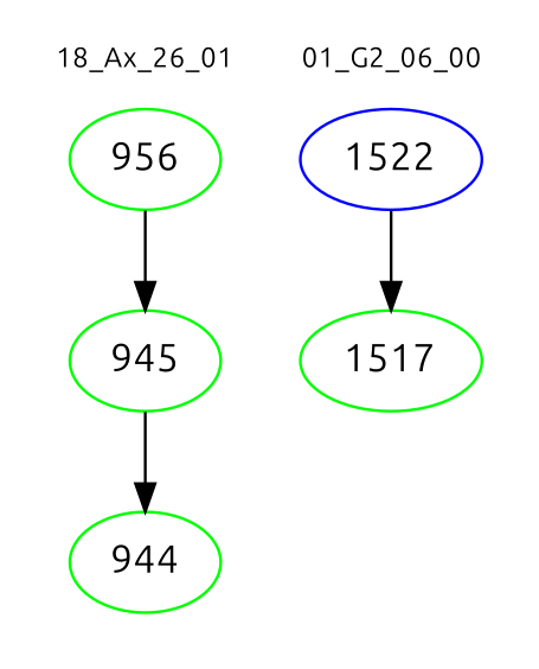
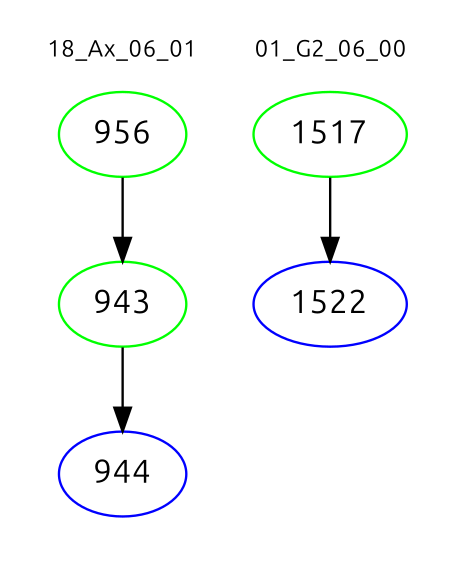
  digraph {
    fontname=Ubuntu
    node [color=green fontname=Ubuntu]
    edge [color=black fontname=Ubuntu]
    n1 [label=956]
-   n2 [label=944]
-   n3 [label=945]
+   n2 [color=blue label=944]
+   n3 [label=943]
    n4 [label=1517]
    n5 [color=blue label=1522]
    subgraph cluster_1 {
      color=white
      fontsize=10
-     label="18_Ax_26_01"
+     label="18_Ax_06_01"
      n1
      n2
      n3
    }
    subgraph cluster_2 {
      color=white
      fontsize=10
      label="01_G2_06_00"
      n4
      n5
    }
    n1 -> n3
    n3 -> n2
-   n5 -> n4
+   n4 -> n5
  }
